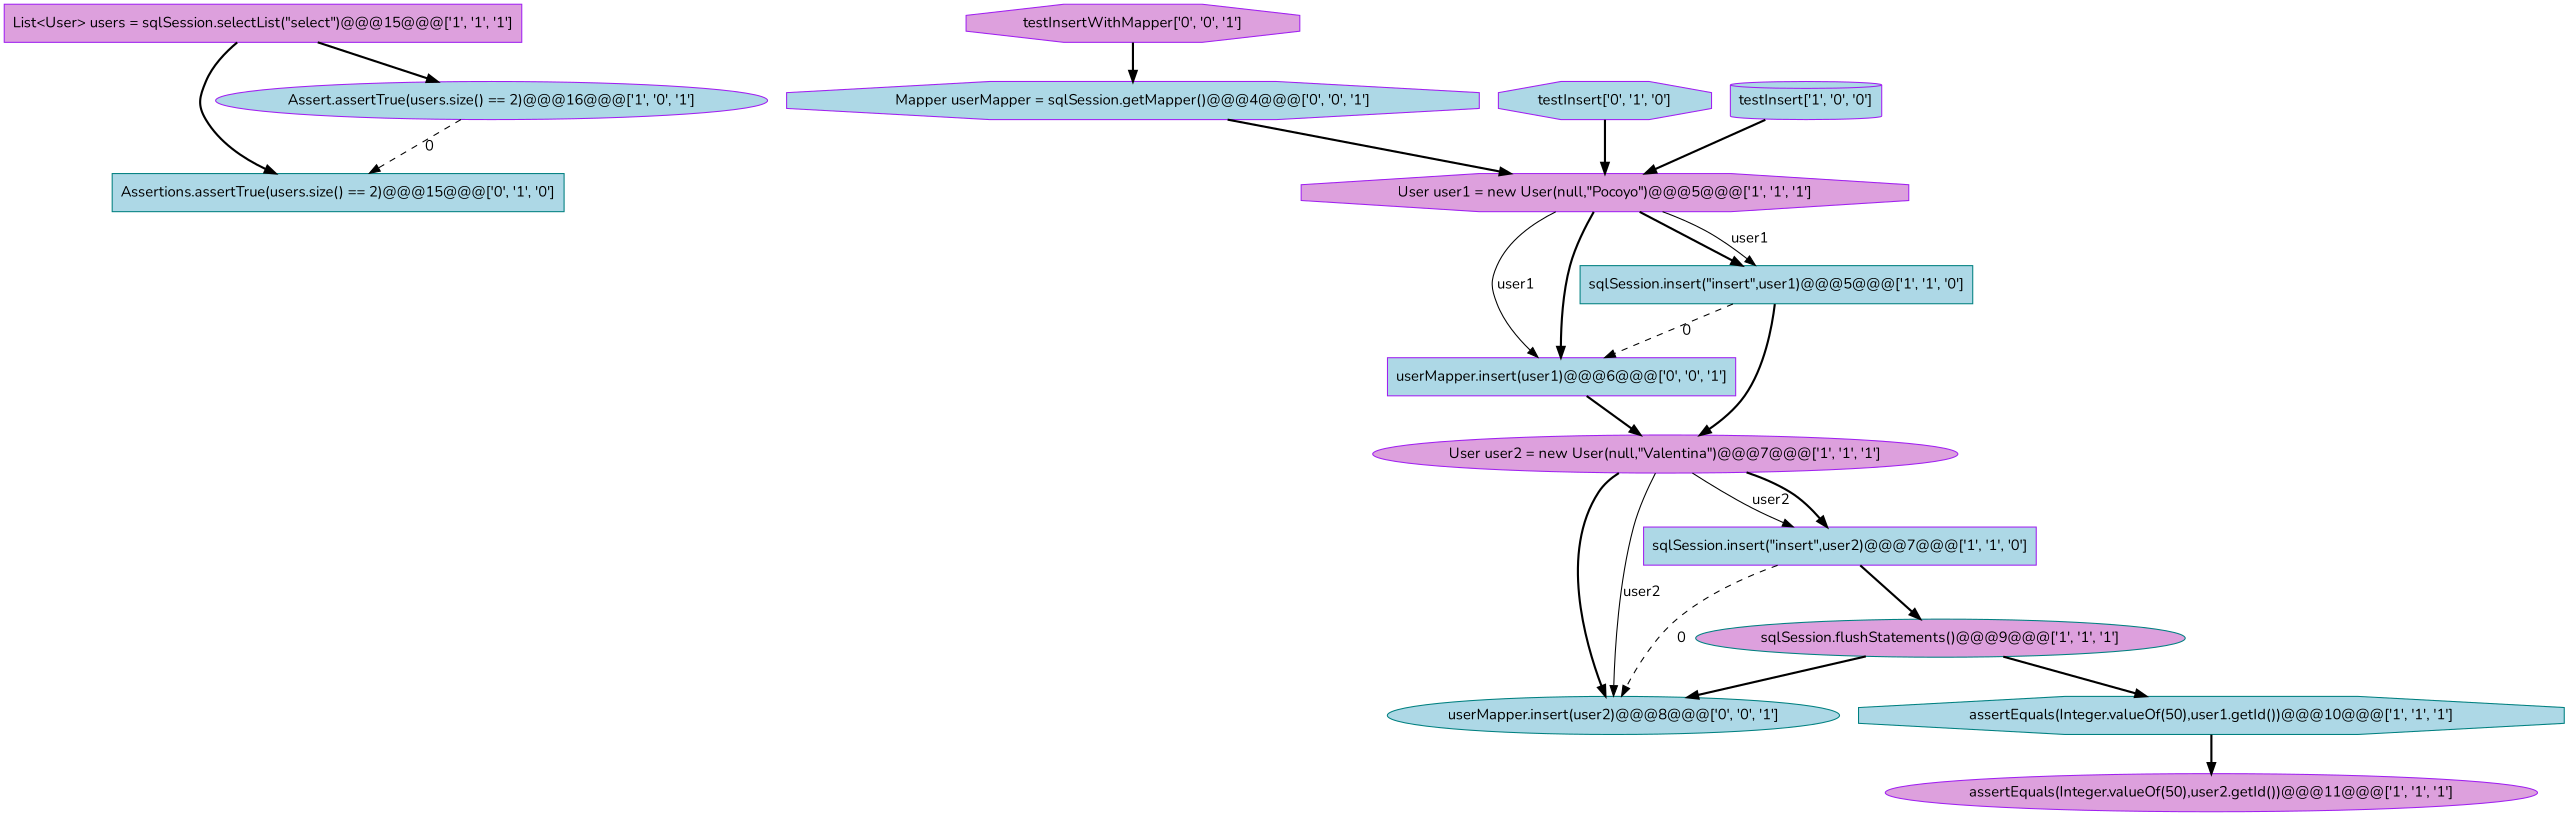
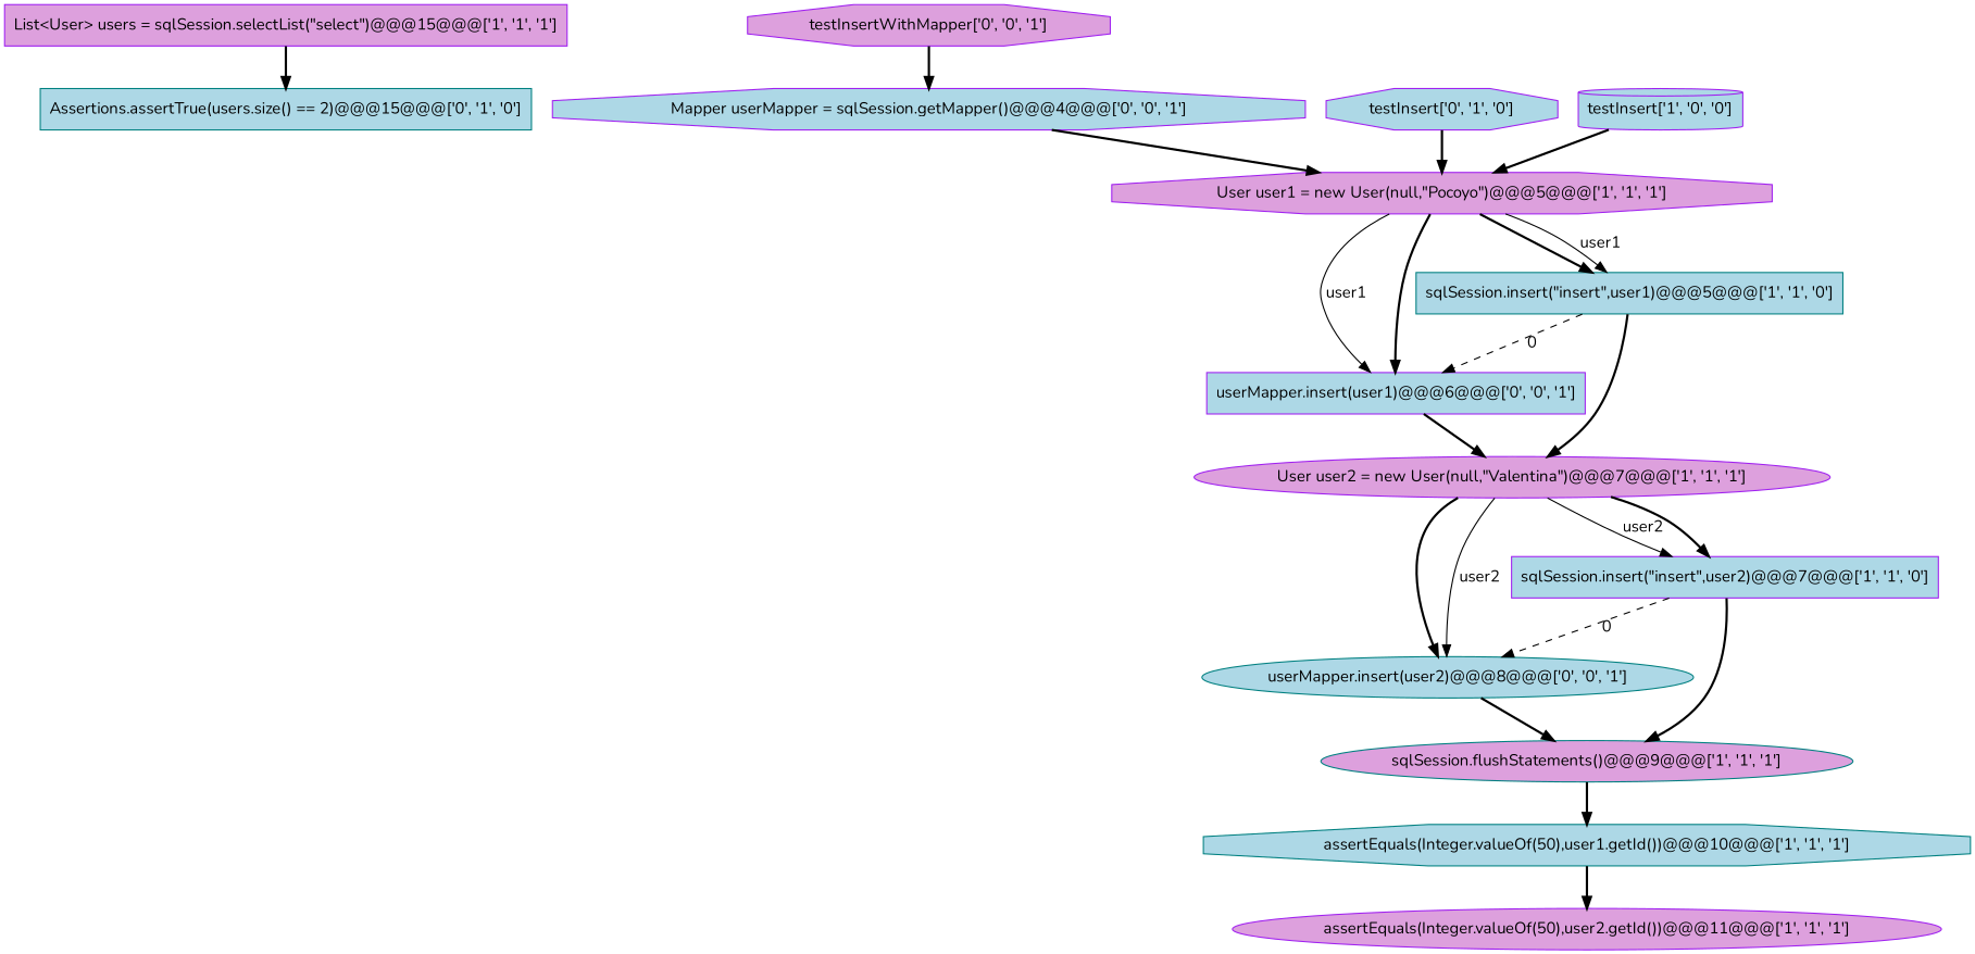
  digraph {
    fontname=Nunito
    node [color=purple fillcolor=lightblue fontname=Nunito shape=box style=filled]
    edge [fontname=Nunito style=bold]
    n1 [fillcolor=plum label="List<User> users = sqlSession.selectList(\"select\")@@@15@@@['1', '1', '1']"]
    n2 [color=teal label="Assertions.assertTrue(users.size() == 2)@@@15@@@['0', '1', '0']"]
-   n3 [label="Assert.assertTrue(users.size() == 2)@@@16@@@['1', '0', '1']" shape=ellipse]
    n4 [fillcolor=plum label="assertEquals(Integer.valueOf(50),user2.getId())@@@11@@@['1', '1', '1']" shape=ellipse]
    n5 [label="Mapper userMapper = sqlSession.getMapper()@@@4@@@['0', '0', '1']" shape=octagon]
    n6 [fillcolor=plum label="User user1 = new User(null,\"Pocoyo\")@@@5@@@['1', '1', '1']" shape=octagon]
    n7 [label="userMapper.insert(user1)@@@6@@@['0', '0', '1']"]
    n8 [color=teal label="sqlSession.insert(\"insert\",user1)@@@5@@@['1', '1', '0']"]
    n9 [fillcolor=plum label="User user2 = new User(null,\"Valentina\")@@@7@@@['1', '1', '1']" shape=ellipse]
    n10 [color=teal label="userMapper.insert(user2)@@@8@@@['0', '0', '1']" shape=ellipse]
    n11 [label="sqlSession.insert(\"insert\",user2)@@@7@@@['1', '1', '0']"]
    n12 [color=teal fillcolor=plum label="sqlSession.flushStatements()@@@9@@@['1', '1', '1']" shape=ellipse]
    n13 [color=teal label="assertEquals(Integer.valueOf(50),user1.getId())@@@10@@@['1', '1', '1']" shape=octagon]
    n14 [label="testInsert['0', '1', '0']" shape=octagon]
    n15 [fillcolor=plum label="testInsertWithMapper['0', '0', '1']" shape=octagon]
    n16 [label="testInsert['1', '0', '0']" shape=cylinder]
    n1 -> n2
-   n1 -> n3
-   n3 -> n2 [label=0 style=dashed]
    n5 -> n6
    n6 -> n7 [label=user1 style=solid]
    n6 -> n7
    n6 -> n8
    n6 -> n8 [label=user1 style=solid]
    n7 -> n9
    n8 -> n7 [label=0 style=dashed]
    n8 -> n9
    n9 -> n10
    n9 -> n10 [label=user2 style=solid]
    n9 -> n11 [label=user2 style=solid]
    n9 -> n11
-   n12 -> n10
+   n10 -> n12
    n11 -> n10 [label=0 style=dashed]
    n11 -> n12
    n12 -> n13
    n13 -> n4
    n14 -> n6
    n15 -> n5
    n16 -> n6
  }
